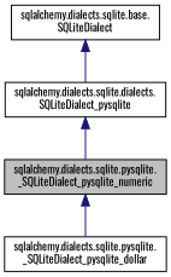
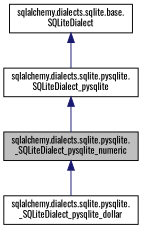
  digraph {
    fontname=Oswald
    node [color=black fillcolor=white fontname=Oswald fontsize=10 shape=record style=filled]
    edge [color=midnightblue dir=back fontname=Oswald fontsize=10 labelfontname=Helvetica labelfontsize=10 style=solid]
    n1 [fillcolor=grey75 fontcolor=black height=0.2 label="sqlalchemy.dialects.sqlite.pysqlite.\l_SQLiteDialect_pysqlite_numeric" width=0.4]
    n2 [height=0.2 label="sqlalchemy.dialects.sqlite.pysqlite.\l_SQLiteDialect_pysqlite_dollar" width=0.4]
-   n3 [height=0.2 label="sqlalchemy.dialects.sqlite.dialects.\lSQLiteDialect_pysqlite" width=0.4]
+   n3 [height=0.2 label="sqlalchemy.dialects.sqlite.pysqlite.\lSQLiteDialect_pysqlite" width=0.4]
    n4 [height=0.2 label="sqlalchemy.dialects.sqlite.base.\lSQLiteDialect" width=0.4]
    n1 -> n2
    n3 -> n1
    n4 -> n3
  }
